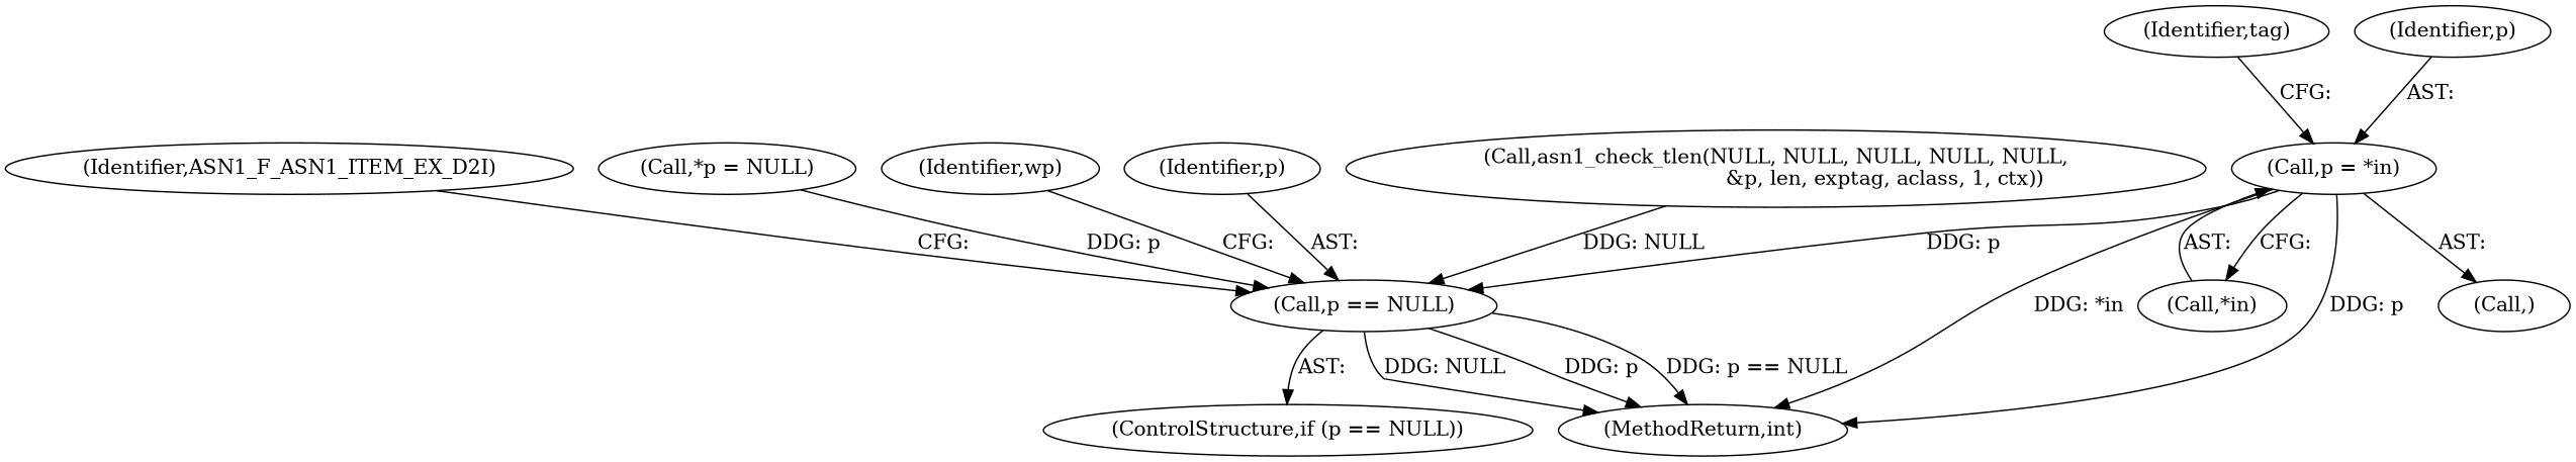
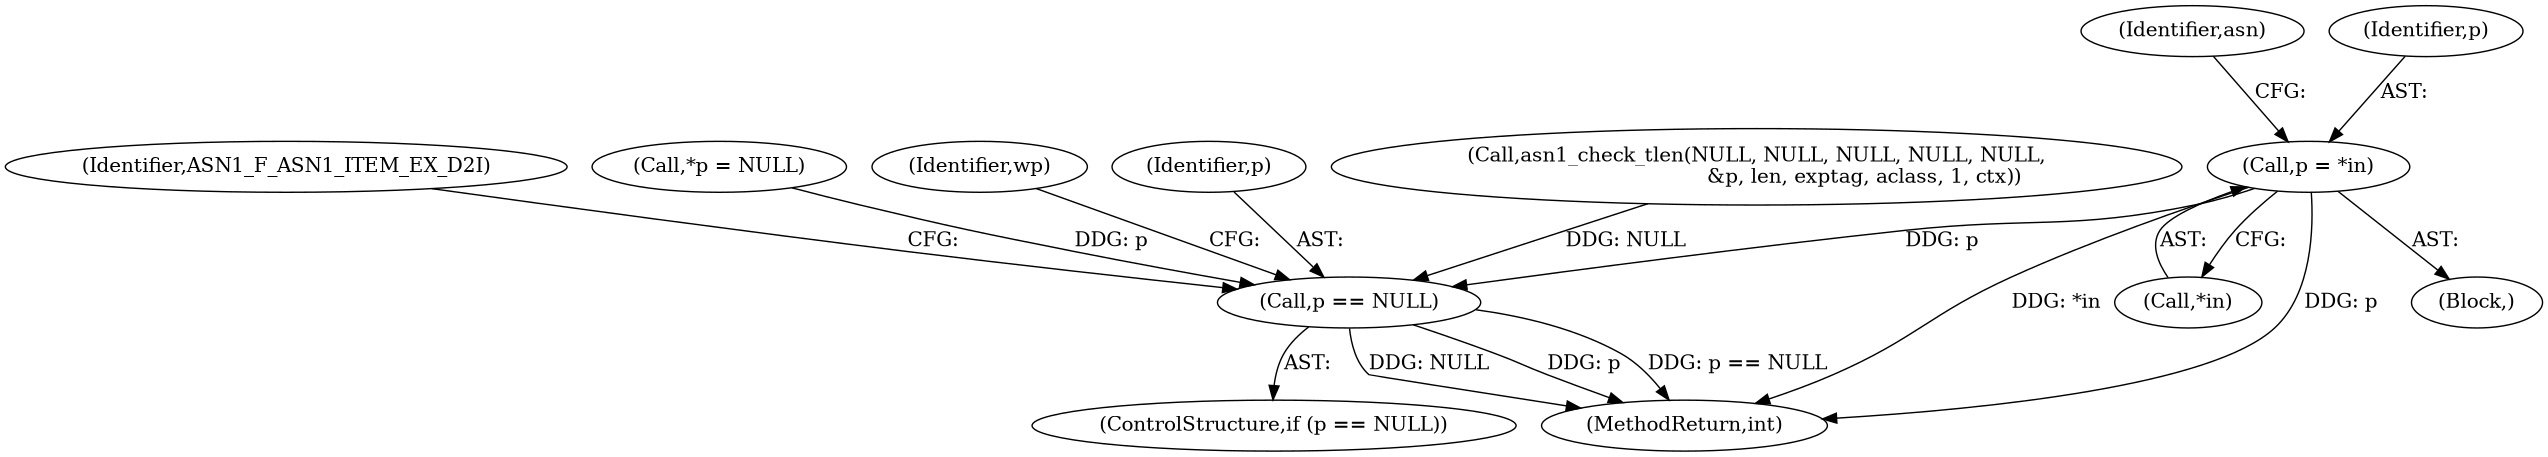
  digraph {
    n1 [label="(Call,p = *in)"]
    n2 [label="(Call,p == NULL)"]
    n3 [label="(MethodReturn,int)"]
-   n4 [label="(Call,)"]
+   n4 [label="(Block,)"]
    n5 [label="(Call,*in)"]
    n6 [label="(ControlStructure,if (p == NULL))"]
-   n7 [label="(Identifier,tag)"]
+   n7 [label="(Identifier,asn)"]
    n8 [label="(Identifier,ASN1_F_ASN1_ITEM_EX_D2I)"]
    n9 [label="(Identifier,p)"]
    n10 [label="(Call,*p = NULL)"]
    n11 [label="(Identifier,wp)"]
    n12 [label="(Identifier,p)"]
    n13 [label="(Call,asn1_check_tlen(NULL, NULL, NULL, NULL, NULL,\n                                  &p, len, exptag, aclass, 1, ctx))"]
    n1 -> n2 [label="DDG: p"]
    n1 -> n3 [label="DDG: *in"]
    n1 -> n3 [label="DDG: p"]
    n1 -> n4 [label="AST: "]
    n1 -> n5 [label="CFG: "]
    n2 -> n3 [label="DDG: p"]
    n2 -> n3 [label="DDG: p == NULL"]
    n2 -> n3 [label="DDG: NULL"]
    n2 -> n6 [label="AST: "]
    n5 -> n1 [label="AST: "]
    n7 -> n1 [label="CFG: "]
    n8 -> n2 [label="CFG: "]
    n9 -> n1 [label="AST: "]
    n10 -> n2 [label="DDG: p"]
    n11 -> n2 [label="CFG: "]
    n12 -> n2 [label="AST: "]
    n13 -> n2 [label="DDG: NULL"]
  }
